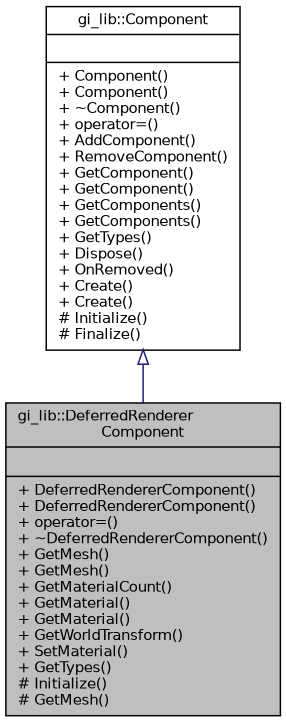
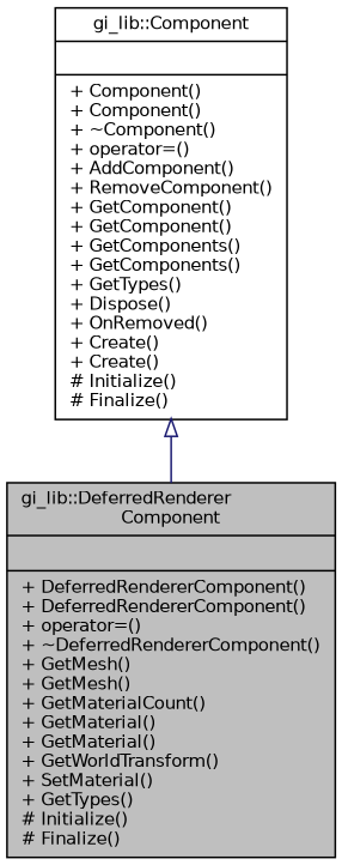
  digraph {
    node [color=black fontname=Helvetica fontsize=10 shape=record style=filled]
-   n1 [fillcolor=grey75 fontcolor=black height=0.2 label="{gi_lib::DeferredRenderer\lComponent\n||+ DeferredRendererComponent()\l+ DeferredRendererComponent()\l+ operator=()\l+ ~DeferredRendererComponent()\l+ GetMesh()\l+ GetMesh()\l+ GetMaterialCount()\l+ GetMaterial()\l+ GetMaterial()\l+ GetWorldTransform()\l+ SetMaterial()\l+ GetTypes()\l# Initialize()\l# GetMesh()\l}" width=0.4]
+   n1 [fillcolor=grey75 fontcolor=black height=0.2 label="{gi_lib::DeferredRenderer\lComponent\n||+ DeferredRendererComponent()\l+ DeferredRendererComponent()\l+ operator=()\l+ ~DeferredRendererComponent()\l+ GetMesh()\l+ GetMesh()\l+ GetMaterialCount()\l+ GetMaterial()\l+ GetMaterial()\l+ GetWorldTransform()\l+ SetMaterial()\l+ GetTypes()\l# Initialize()\l# Finalize()\l}" width=0.4]
    n2 [fillcolor=white height=0.2 label="{gi_lib::Component\n||+ Component()\l+ Component()\l+ ~Component()\l+ operator=()\l+ AddComponent()\l+ RemoveComponent()\l+ GetComponent()\l+ GetComponent()\l+ GetComponents()\l+ GetComponents()\l+ GetTypes()\l+ Dispose()\l+ OnRemoved()\l+ Create()\l+ Create()\l# Initialize()\l# Finalize()\l}" width=0.4]
    n2 -> n1 [arrowtail=onormal color=midnightblue dir=back fontname=Helvetica fontsize=10 labelfontname=Helvetica labelfontsize=10 style=solid]
  }
